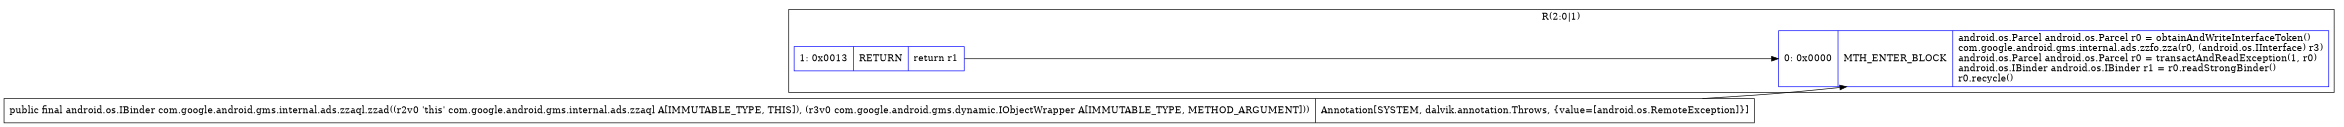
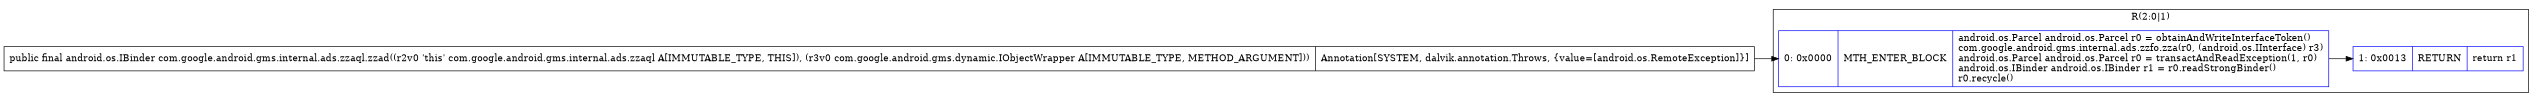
  digraph {
    rankdir=LR
    node [color=blue shape=record]
    n1 [label="{0\:\ 0x0000|MTH_ENTER_BLOCK\l|android.os.Parcel android.os.Parcel r0 = obtainAndWriteInterfaceToken()\lcom.google.android.gms.internal.ads.zzfo.zza(r0, (android.os.IInterface) r3)\landroid.os.Parcel android.os.Parcel r0 = transactAndReadException(1, r0)\landroid.os.IBinder android.os.IBinder r1 = r0.readStrongBinder()\lr0.recycle()\l}"]
    n2 [label="{1\:\ 0x0013|RETURN\l|return r1\l}"]
    n3 [label="{public final android.os.IBinder com.google.android.gms.internal.ads.zzaql.zzad((r2v0 'this' com.google.android.gms.internal.ads.zzaql A[IMMUTABLE_TYPE, THIS]), (r3v0 com.google.android.gms.dynamic.IObjectWrapper A[IMMUTABLE_TYPE, METHOD_ARGUMENT]))  | Annotation[SYSTEM, dalvik.annotation.Throws, \{value=[android.os.RemoteException]\}]\l}" color=""]
    subgraph cluster_1 {
      label="R(2:0|1)"
      n1
      n2
    }
-   n2 -> n1
+   n1 -> n2
    n3 -> n1
  }
